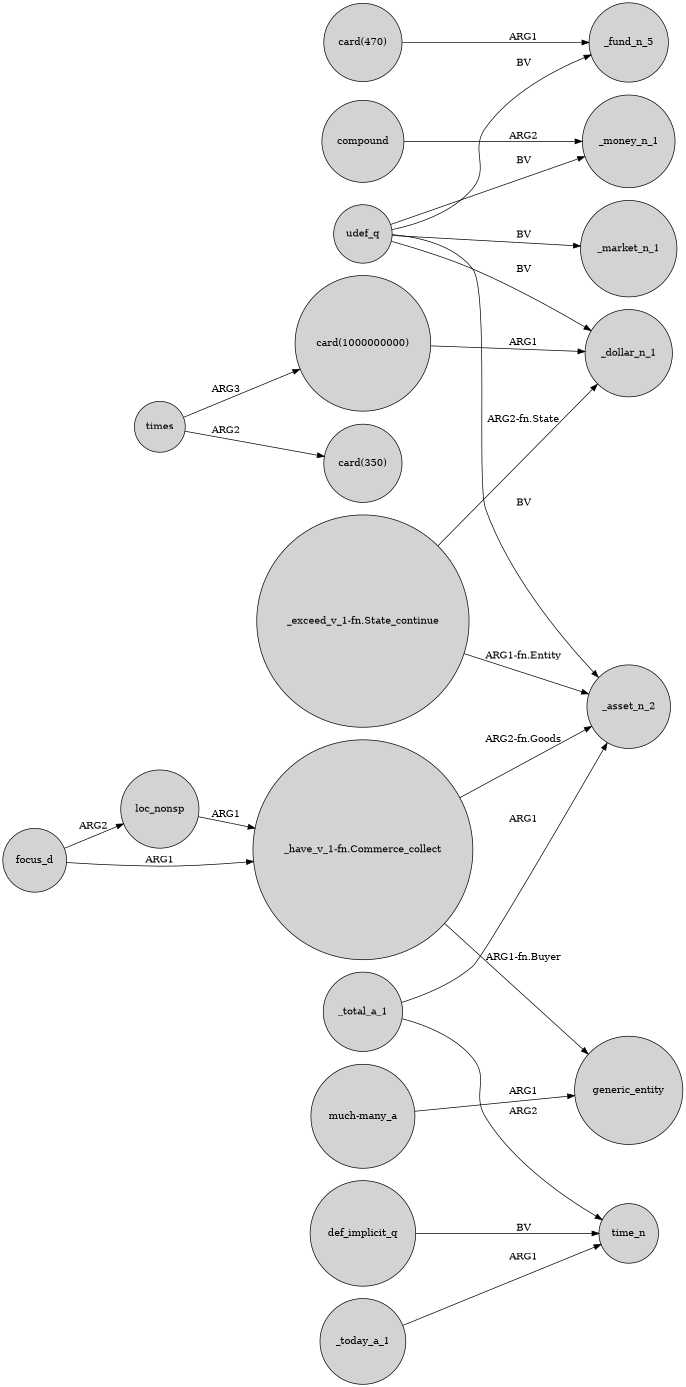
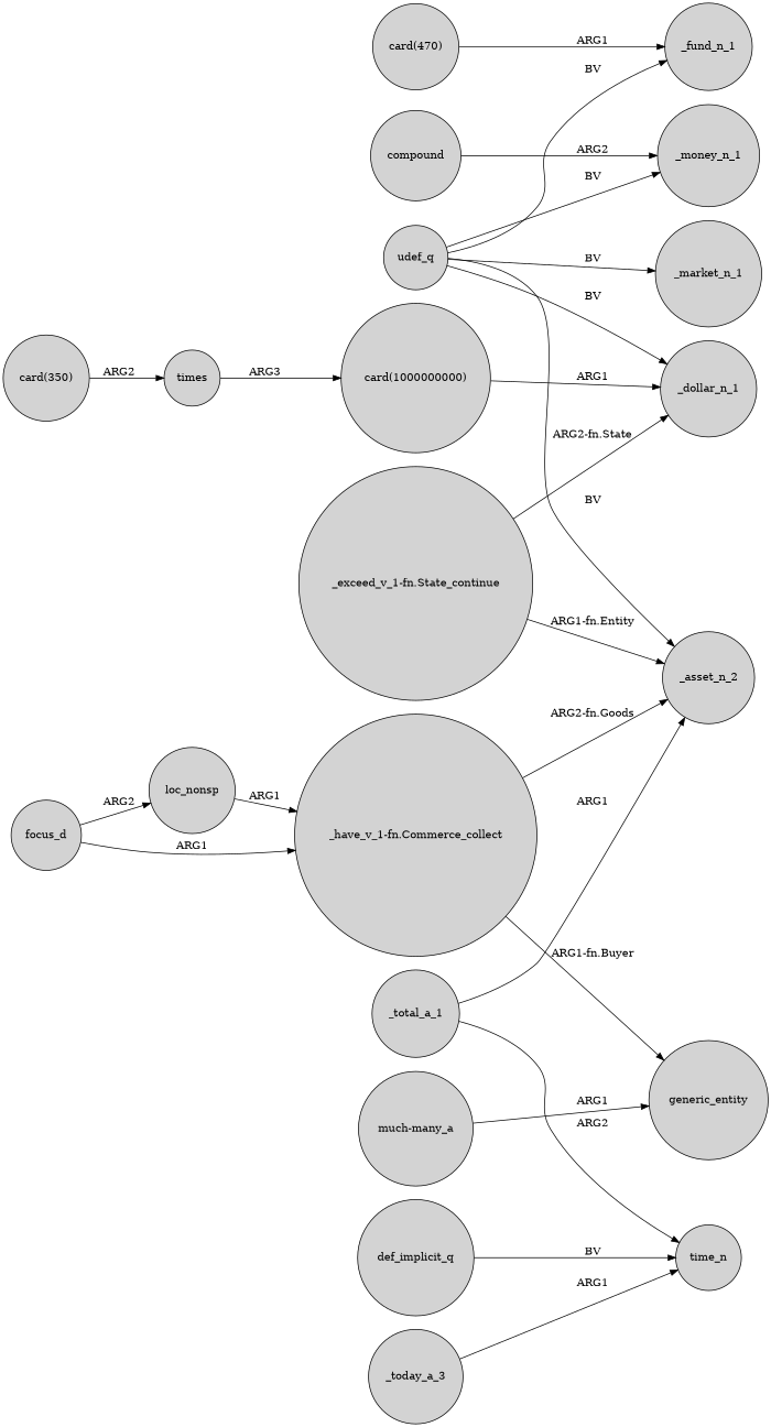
  digraph {
    rankdir=LR
    node [shape=circle style=filled]
    "card(470)"
-   _fund_n_1 [label=_fund_n_5]
+   _fund_n_1
    "card(1000000000)"
    _dollar_n_1
    "_exceed_v_1-fn.State_continue"
    n6 [label=_asset_n_2]
    udef_q
    _market_n_1
    _money_n_1
    "_have_v_1-fn.Commerce_collect"
    generic_entity
    loc_nonsp
    focus_d
    times
    "card(350)"
    "much-many_a"
    compound
-   _today_a_1
+   _today_a_1 [label=_today_a_3]
    time_n
    _total_a_1
    def_implicit_q
    "card(470)" -> _fund_n_1 [label=ARG1]
    "card(1000000000)" -> _dollar_n_1 [label=ARG1]
    "_exceed_v_1-fn.State_continue" -> _dollar_n_1 [label="ARG2-fn.State"]
    "_exceed_v_1-fn.State_continue" -> n6 [label="ARG1-fn.Entity"]
    udef_q -> _fund_n_1 [label=BV]
    udef_q -> _dollar_n_1 [label=BV]
    udef_q -> n6 [label=BV]
    udef_q -> _market_n_1 [label=BV]
    udef_q -> _money_n_1 [label=BV]
    "_have_v_1-fn.Commerce_collect" -> n6 [label="ARG2-fn.Goods"]
    "_have_v_1-fn.Commerce_collect" -> generic_entity [label="ARG1-fn.Buyer"]
    loc_nonsp -> "_have_v_1-fn.Commerce_collect" [label=ARG1]
    focus_d -> "_have_v_1-fn.Commerce_collect" [label=ARG1]
    focus_d -> loc_nonsp [label=ARG2]
    times -> "card(1000000000)" [label=ARG3]
-   times -> "card(350)" [label=ARG2]
+   "card(350)" -> times [label=ARG2]
    "much-many_a" -> generic_entity [label=ARG1]
    compound -> _money_n_1 [label=ARG2]
    _today_a_1 -> time_n [label=ARG1]
    _total_a_1 -> n6 [label=ARG1]
    _total_a_1 -> time_n [label=ARG2]
    def_implicit_q -> time_n [label=BV]
  }
